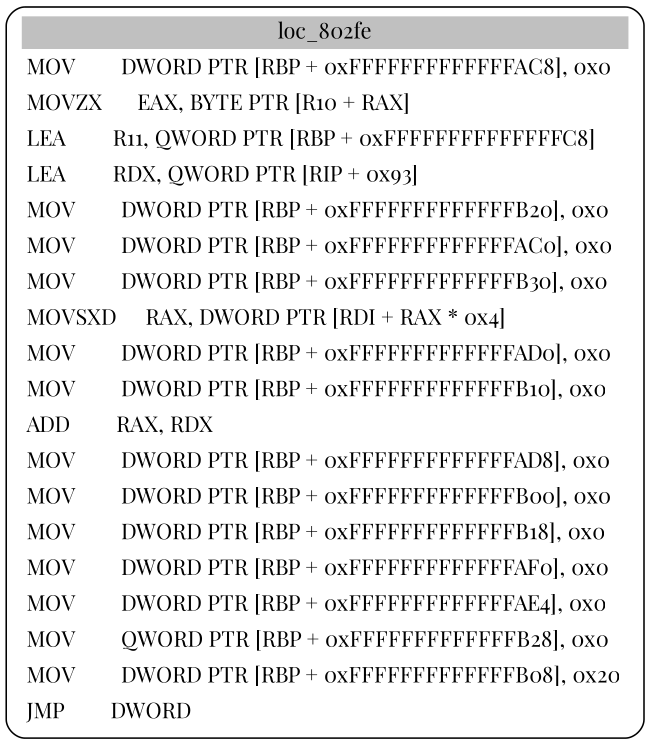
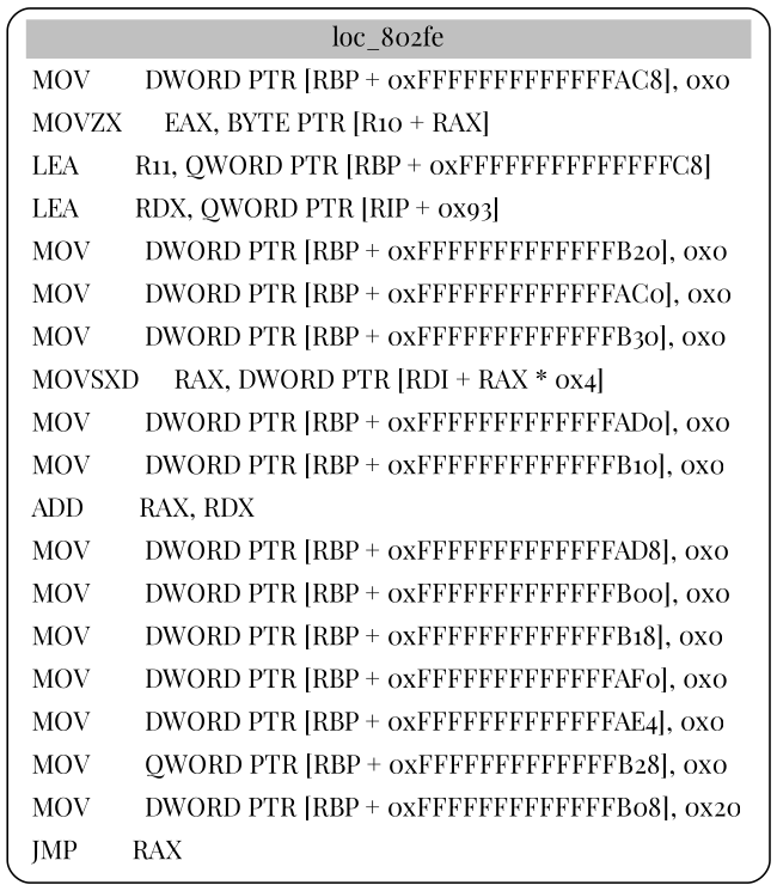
  digraph {
    fontname="Playfair Display"
-   n1 [fontname="Playfair Display" label=<<table border="0" cellborder="0" cellpadding="3"><tr><td align="center" colspan="2" bgcolor="grey">loc_802fe</td></tr><tr><td align="left">MOV        DWORD PTR [RBP + 0xFFFFFFFFFFFFFAC8], 0x0</td></tr><tr><td align="left">MOVZX      EAX, BYTE PTR [R10 + RAX]</td></tr><tr><td align="left">LEA        R11, QWORD PTR [RBP + 0xFFFFFFFFFFFFFFC8]</td></tr><tr><td align="left">LEA        RDX, QWORD PTR [RIP + 0x93]</td></tr><tr><td align="left">MOV        DWORD PTR [RBP + 0xFFFFFFFFFFFFFB20], 0x0</td></tr><tr><td align="left">MOV        DWORD PTR [RBP + 0xFFFFFFFFFFFFFAC0], 0x0</td></tr><tr><td align="left">MOV        DWORD PTR [RBP + 0xFFFFFFFFFFFFFB30], 0x0</td></tr><tr><td align="left">MOVSXD     RAX, DWORD PTR [RDI + RAX * 0x4]</td></tr><tr><td align="left">MOV        DWORD PTR [RBP + 0xFFFFFFFFFFFFFAD0], 0x0</td></tr><tr><td align="left">MOV        DWORD PTR [RBP + 0xFFFFFFFFFFFFFB10], 0x0</td></tr><tr><td align="left">ADD        RAX, RDX</td></tr><tr><td align="left">MOV        DWORD PTR [RBP + 0xFFFFFFFFFFFFFAD8], 0x0</td></tr><tr><td align="left">MOV        DWORD PTR [RBP + 0xFFFFFFFFFFFFFB00], 0x0</td></tr><tr><td align="left">MOV        DWORD PTR [RBP + 0xFFFFFFFFFFFFFB18], 0x0</td></tr><tr><td align="left">MOV        DWORD PTR [RBP + 0xFFFFFFFFFFFFFAF0], 0x0</td></tr><tr><td align="left">MOV        DWORD PTR [RBP + 0xFFFFFFFFFFFFFAE4], 0x0</td></tr><tr><td align="left">MOV        QWORD PTR [RBP + 0xFFFFFFFFFFFFFB28], 0x0</td></tr><tr><td align="left">MOV        DWORD PTR [RBP + 0xFFFFFFFFFFFFFB08], 0x20</td></tr><tr><td align="left">JMP        DWORD</td></tr></table>> shape=Mrecord]
+   n1 [fontname="Playfair Display" label=<<table border="0" cellborder="0" cellpadding="3"><tr><td align="center" colspan="2" bgcolor="grey">loc_802fe</td></tr><tr><td align="left">MOV        DWORD PTR [RBP + 0xFFFFFFFFFFFFFAC8], 0x0</td></tr><tr><td align="left">MOVZX      EAX, BYTE PTR [R10 + RAX]</td></tr><tr><td align="left">LEA        R11, QWORD PTR [RBP + 0xFFFFFFFFFFFFFFC8]</td></tr><tr><td align="left">LEA        RDX, QWORD PTR [RIP + 0x93]</td></tr><tr><td align="left">MOV        DWORD PTR [RBP + 0xFFFFFFFFFFFFFB20], 0x0</td></tr><tr><td align="left">MOV        DWORD PTR [RBP + 0xFFFFFFFFFFFFFAC0], 0x0</td></tr><tr><td align="left">MOV        DWORD PTR [RBP + 0xFFFFFFFFFFFFFB30], 0x0</td></tr><tr><td align="left">MOVSXD     RAX, DWORD PTR [RDI + RAX * 0x4]</td></tr><tr><td align="left">MOV        DWORD PTR [RBP + 0xFFFFFFFFFFFFFAD0], 0x0</td></tr><tr><td align="left">MOV        DWORD PTR [RBP + 0xFFFFFFFFFFFFFB10], 0x0</td></tr><tr><td align="left">ADD        RAX, RDX</td></tr><tr><td align="left">MOV        DWORD PTR [RBP + 0xFFFFFFFFFFFFFAD8], 0x0</td></tr><tr><td align="left">MOV        DWORD PTR [RBP + 0xFFFFFFFFFFFFFB00], 0x0</td></tr><tr><td align="left">MOV        DWORD PTR [RBP + 0xFFFFFFFFFFFFFB18], 0x0</td></tr><tr><td align="left">MOV        DWORD PTR [RBP + 0xFFFFFFFFFFFFFAF0], 0x0</td></tr><tr><td align="left">MOV        DWORD PTR [RBP + 0xFFFFFFFFFFFFFAE4], 0x0</td></tr><tr><td align="left">MOV        QWORD PTR [RBP + 0xFFFFFFFFFFFFFB28], 0x0</td></tr><tr><td align="left">MOV        DWORD PTR [RBP + 0xFFFFFFFFFFFFFB08], 0x20</td></tr><tr><td align="left">JMP        RAX</td></tr></table>> shape=Mrecord]
  }
